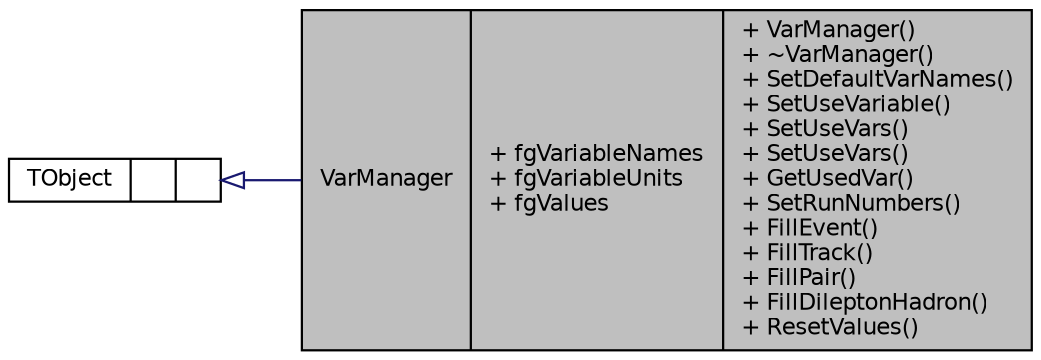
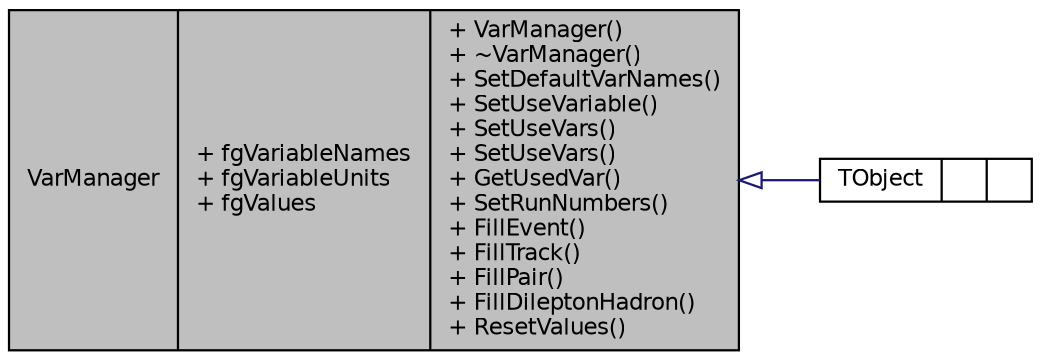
  digraph {
    rankdir=LR
    node [color=black fontname=Helvetica fontsize=10 shape=record]
    n1 [fillcolor=grey75 fontcolor=black height=0.2 label="{VarManager\n|+ fgVariableNames\l+ fgVariableUnits\l+ fgValues\l|+ VarManager()\l+ ~VarManager()\l+ SetDefaultVarNames()\l+ SetUseVariable()\l+ SetUseVars()\l+ SetUseVars()\l+ GetUsedVar()\l+ SetRunNumbers()\l+ FillEvent()\l+ FillTrack()\l+ FillPair()\l+ FillDileptonHadron()\l+ ResetValues()\l}" style=filled width=0.4]
    n2 [height=0.2 label="{TObject\n||}" width=0.4]
-   n2 -> n1 [arrowtail=onormal color=midnightblue dir=back fontname=Helvetica fontsize=10 labelfontname=Helvetica labelfontsize=10 style=solid]
+   n1 -> n2 [arrowtail=onormal color=midnightblue dir=back fontname=Helvetica fontsize=10 labelfontname=Helvetica labelfontsize=10 style=solid]
  }
